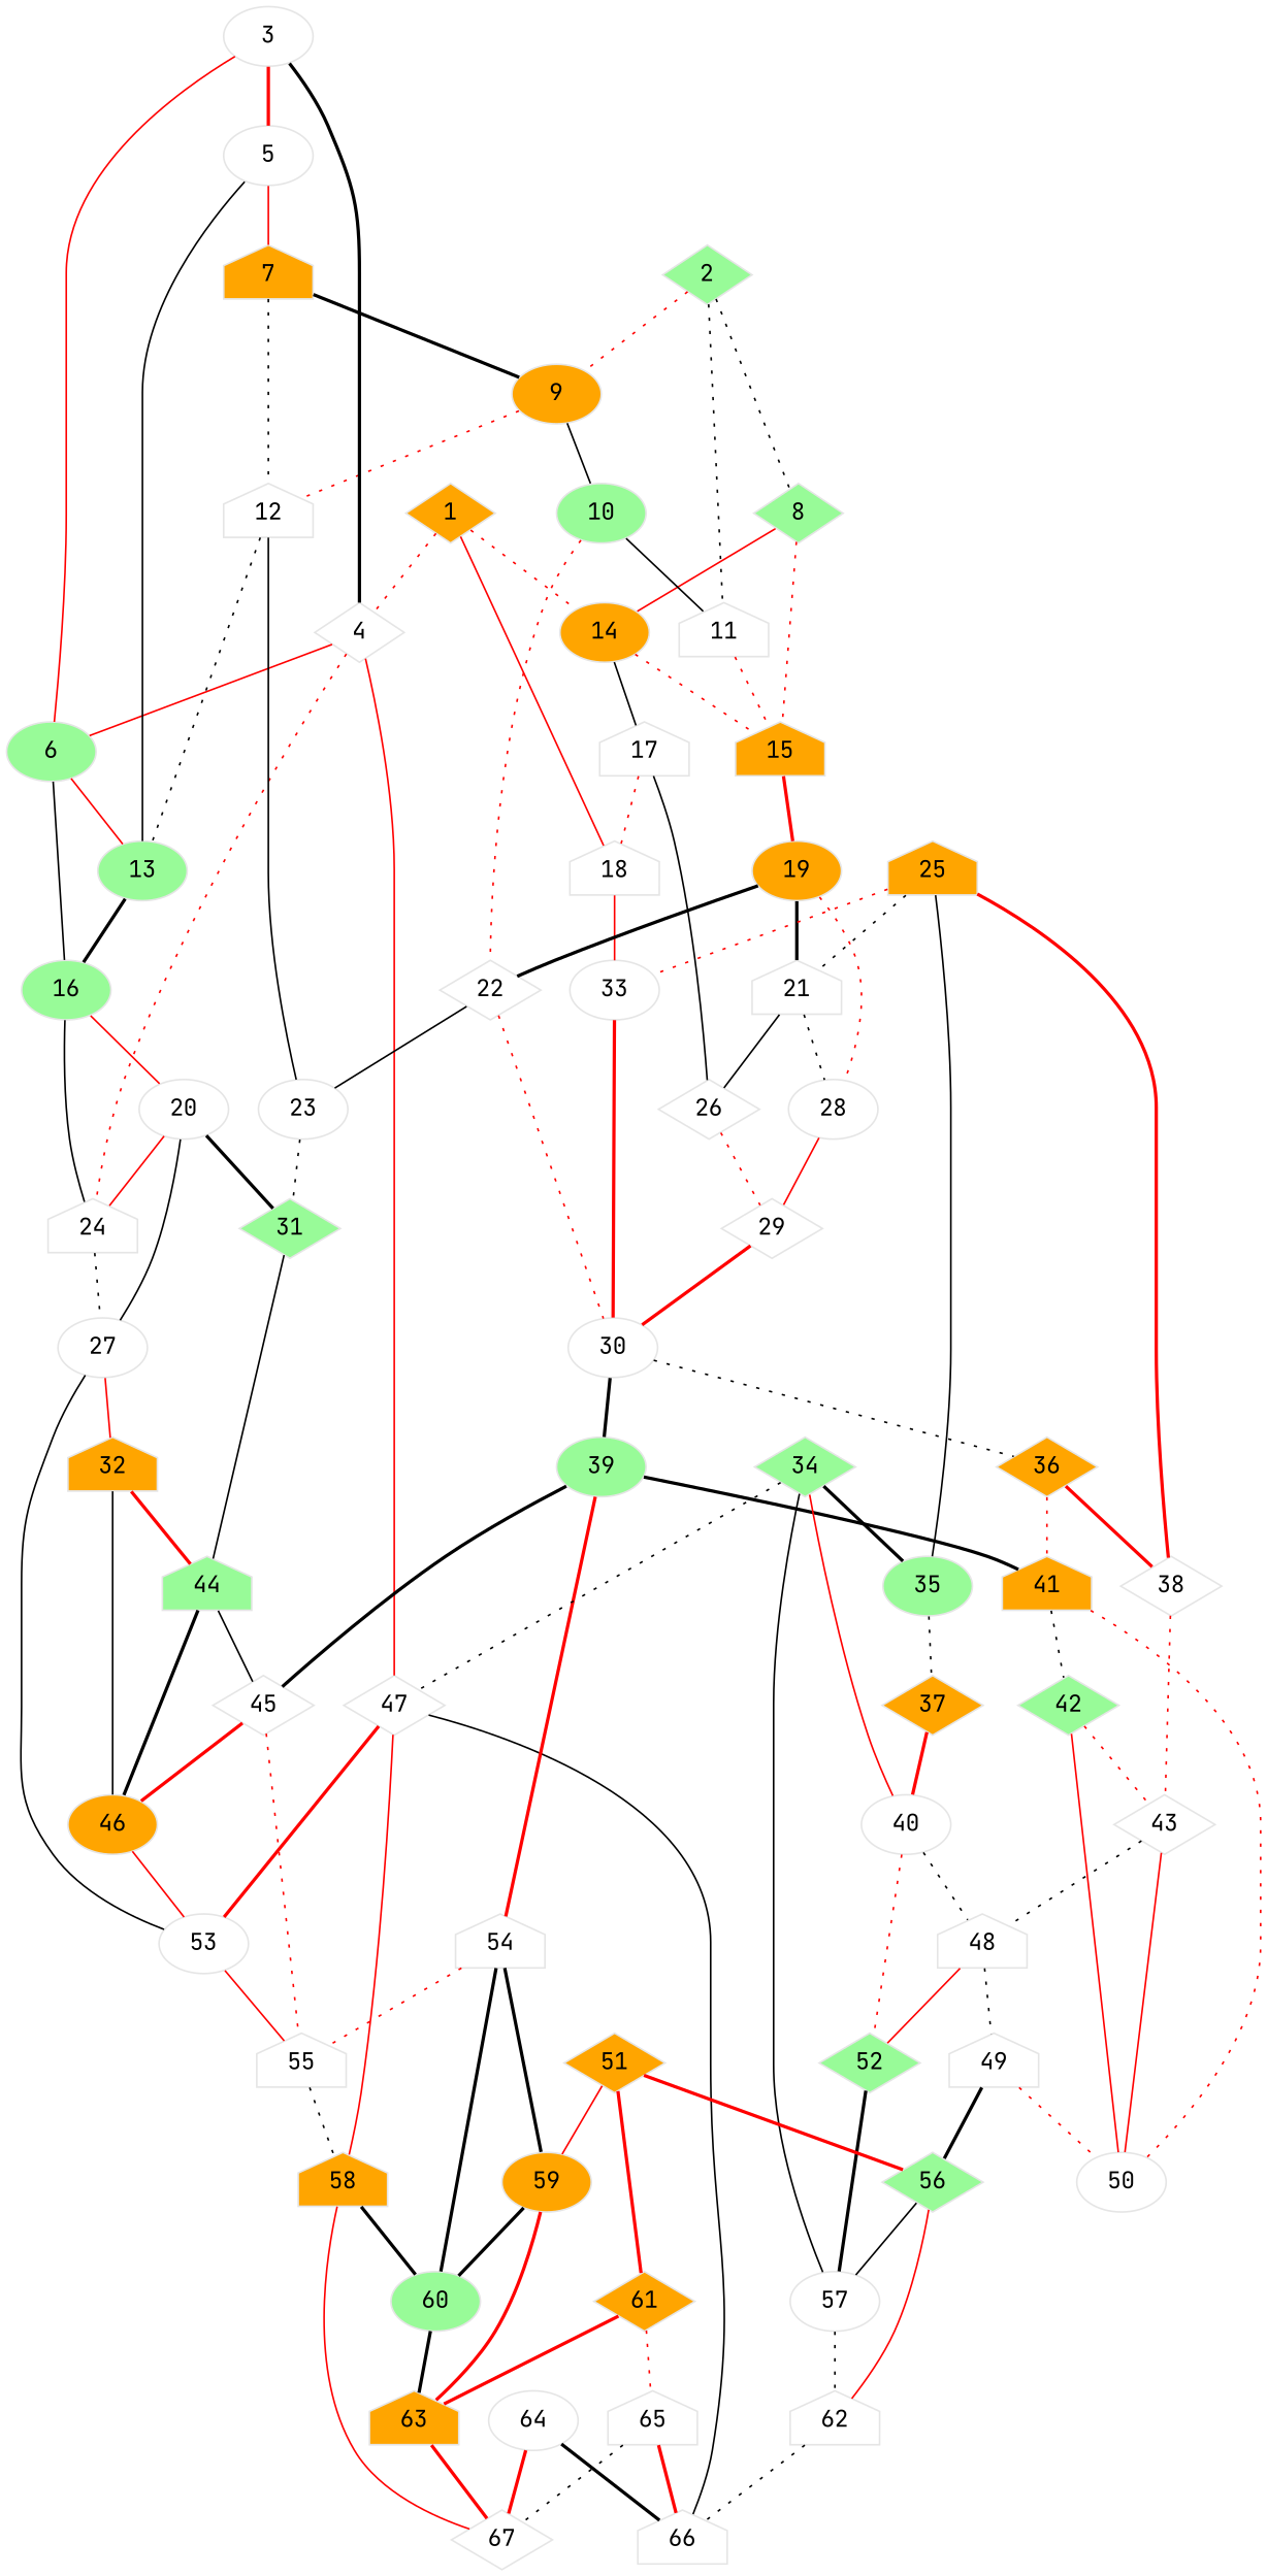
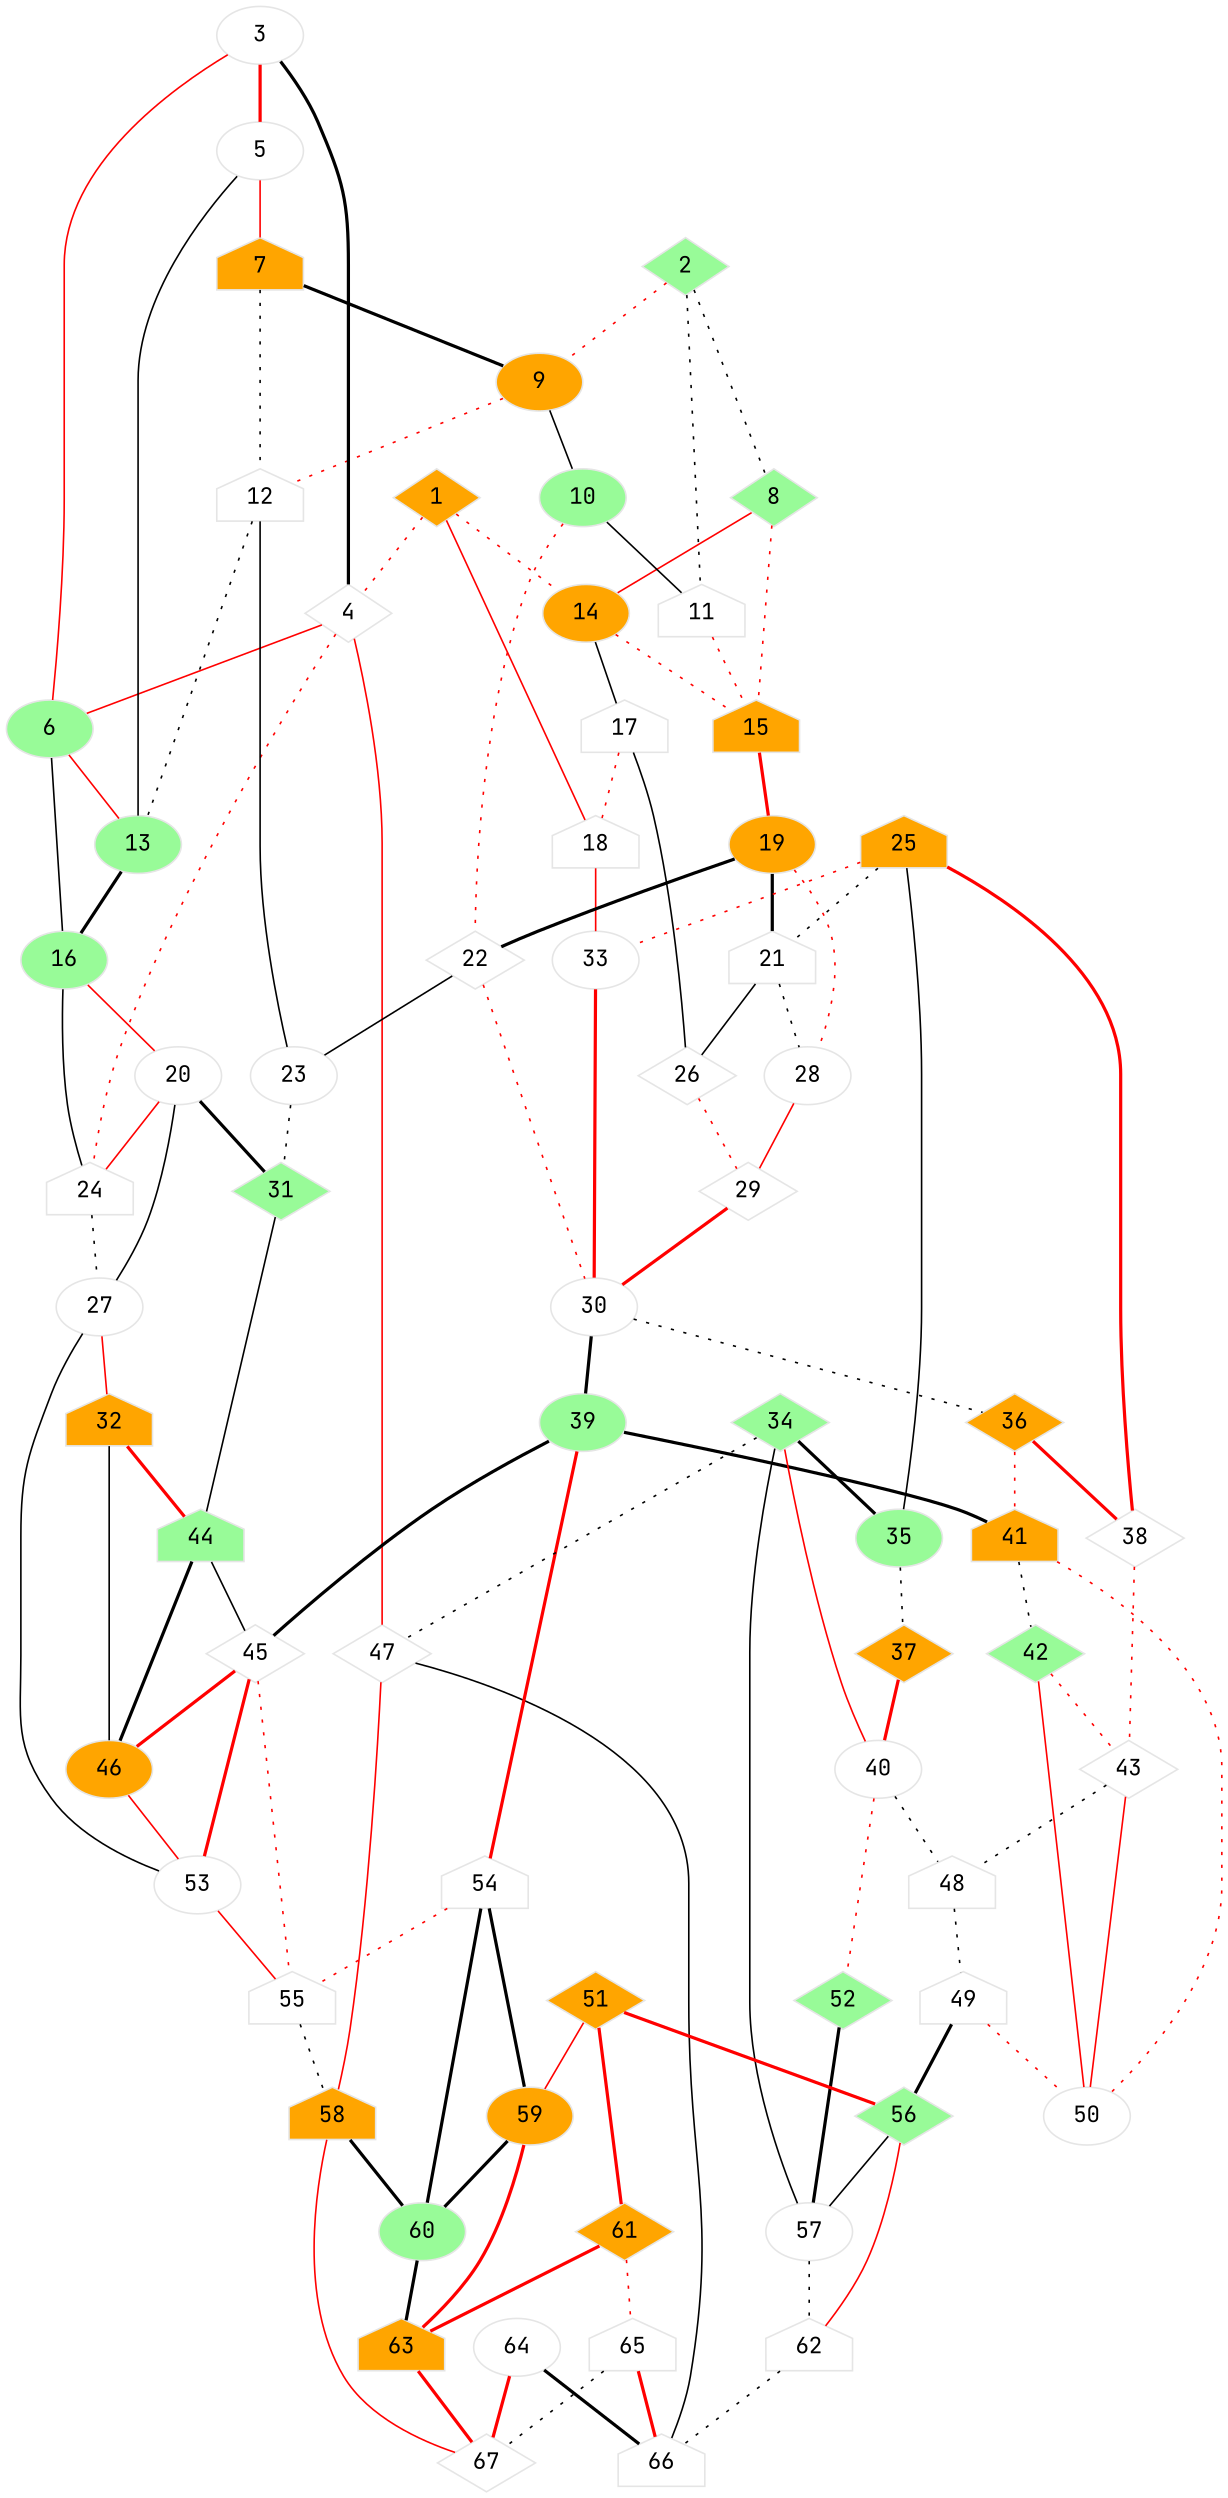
  graph {
    fontname="JetBrains Mono"
    node [color=gray90 fillcolor=white fontname="JetBrains Mono" shape=ellipse style=filled]
    edge [color=red fontname="JetBrains Mono" style=dotted weight=1.0]
    1 [fillcolor=orange shape=diamond]
    4 [shape=diamond]
    14 [fillcolor=orange]
    18 [shape=house]
    6 [fillcolor=palegreen]
    24 [shape=house]
    47 [shape=diamond]
    15 [fillcolor=orange shape=house]
    17 [shape=house]
    33
    2 [fillcolor=palegreen shape=diamond]
    8 [fillcolor=palegreen shape=diamond]
    9 [fillcolor=orange]
    11 [shape=house]
    12 [shape=house]
    10 [fillcolor=palegreen]
    3
    5
    7 [fillcolor=orange shape=house]
    13 [fillcolor=palegreen]
    16 [fillcolor=palegreen]
    27
    53
    58 [fillcolor=orange shape=house]
    66 [shape=house]
    20
    23
    19 [fillcolor=orange]
    22 [shape=diamond]
    30
    31 [fillcolor=palegreen shape=diamond]
    26 [shape=diamond]
    21 [shape=house]
    28
    29 [shape=diamond]
    32 [fillcolor=orange shape=house]
    44 [fillcolor=palegreen shape=house]
    36 [fillcolor=orange shape=diamond]
    39 [fillcolor=palegreen]
    25 [fillcolor=orange shape=house]
    35 [fillcolor=palegreen]
    38 [shape=diamond]
    37 [fillcolor=orange shape=diamond]
    43 [shape=diamond]
    46 [fillcolor=orange]
    55 [shape=house]
    41 [fillcolor=orange shape=house]
    45 [shape=diamond]
    54 [shape=house]
    34 [fillcolor=palegreen shape=diamond]
    40
    57
    48 [shape=house]
    52 [fillcolor=palegreen shape=diamond]
    62 [shape=house]
    42 [fillcolor=palegreen shape=diamond]
    50
    59 [fillcolor=orange]
    60 [fillcolor=palegreen]
    49 [shape=house]
    67 [shape=diamond]
    56 [fillcolor=palegreen shape=diamond]
    51 [fillcolor=orange shape=diamond]
    61 [fillcolor=orange shape=diamond]
    63 [fillcolor=orange shape=house]
    65 [shape=house]
    64
    1 -- 4
    1 -- 14
    1 -- 18 [style=solid]
    4 -- 6 [style=solid]
    4 -- 24
    4 -- 47 [style=solid weight=2.0]
    14 -- 15
    14 -- 17 [color=black style=solid]
    18 -- 33 [style=solid weight=2.0]
    6 -- 13 [style=solid]
    6 -- 16 [color=black style=solid]
    24 -- 27 [color=black]
-   47 -- 53 [style=bold]
+   45 -- 53 [style=bold]
    47 -- 58 [style=solid]
    47 -- 66 [color=black style=solid]
    15 -- 19 [style=bold]
    17 -- 18
    17 -- 26 [color=black style=solid]
    33 -- 30 [style=bold]
    2 -- 8 [color=black]
    2 -- 9
    2 -- 11 [color=black]
    8 -- 14 [style=solid]
    8 -- 15
    9 -- 12
    9 -- 10 [color=black style=solid]
    11 -- 15
    12 -- 13 [color=black]
    12 -- 23 [color=black style=solid]
    10 -- 11 [color=black style=solid weight=2.0]
    10 -- 22
    3 -- 4 [color=black style=bold]
    3 -- 6 [style=solid]
    3 -- 5 [style=bold]
    5 -- 7 [style=solid weight=2.0]
    5 -- 13 [color=black style=solid]
    7 -- 9 [color=black style=bold]
    7 -- 12 [color=black]
    13 -- 16 [color=black style=bold]
    16 -- 24 [color=black style=solid]
    16 -- 20 [style=solid]
    27 -- 53 [color=black style=solid]
    27 -- 32 [style=solid]
    53 -- 55 [style=solid]
    58 -- 60 [color=black style=bold]
    58 -- 67 [style=solid]
    20 -- 24 [style=solid]
    20 -- 27 [color=black style=solid]
    20 -- 31 [color=black style=bold]
    23 -- 31 [color=black weight=2.0]
    19 -- 22 [color=black style=bold]
    19 -- 21 [color=black style=bold]
    19 -- 28
    22 -- 23 [color=black style=solid]
    22 -- 30
    30 -- 36 [color=black]
    30 -- 39 [color=black style=bold]
    31 -- 44 [color=black style=solid]
    26 -- 29
    21 -- 26 [color=black style=solid]
    21 -- 28 [color=black]
    28 -- 29 [style=solid weight=2.0]
    29 -- 30 [style=bold]
    32 -- 44 [style=bold]
    32 -- 46 [color=black style=solid]
    44 -- 46 [color=black style=bold]
    44 -- 45 [color=black style=solid]
    36 -- 38 [style=bold]
    36 -- 41
    39 -- 41 [color=black style=bold]
    39 -- 45 [color=black style=bold]
    39 -- 54 [style=bold]
    25 -- 33
    25 -- 21 [color=black]
    25 -- 35 [color=black style=solid]
    25 -- 38 [style=bold]
    35 -- 37 [color=black]
    38 -- 43
    37 -- 40 [style=bold]
    43 -- 48 [color=black]
    43 -- 50 [style=solid]
    46 -- 53 [style=solid]
    55 -- 58 [color=black]
    41 -- 42 [color=black]
    41 -- 50
    45 -- 46 [style=bold]
    45 -- 55
    54 -- 55
    54 -- 59 [color=black style=bold]
    54 -- 60 [color=black style=bold]
    34 -- 47 [color=black]
    34 -- 35 [color=black style=bold]
    34 -- 40 [style=solid]
    34 -- 57 [color=black style=solid]
    40 -- 48 [color=black]
    40 -- 52
    57 -- 62 [color=black]
-   48 -- 52 [style=solid]
    48 -- 49 [color=black]
    52 -- 57 [color=black style=bold]
    62 -- 66 [color=black weight=2.0]
    42 -- 43
    42 -- 50 [style=solid]
    59 -- 60 [color=black style=bold]
    59 -- 63 [style=bold]
    60 -- 63 [color=black style=bold]
    49 -- 50
    49 -- 56 [color=black style=bold]
    56 -- 57 [color=black style=solid]
    56 -- 62 [style=solid]
    51 -- 59 [style=solid]
    51 -- 56 [style=bold]
    51 -- 61 [style=bold]
    61 -- 63 [style=bold]
    61 -- 65 [weight=2.0]
    63 -- 67 [style=bold]
    65 -- 66 [style=bold]
    65 -- 67 [color=black]
    64 -- 66 [color=black style=bold weight=2.0]
    64 -- 67 [style=bold]
  }
